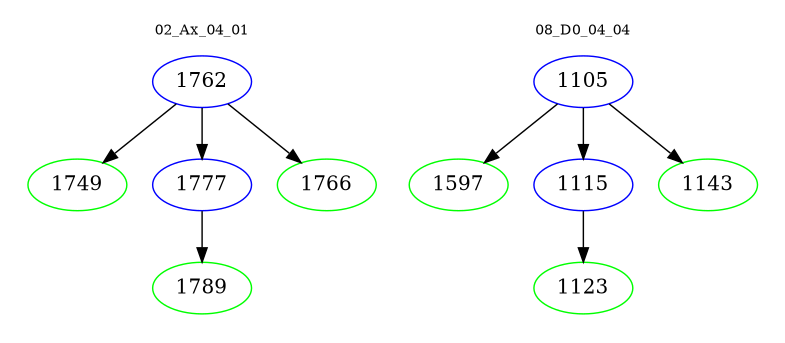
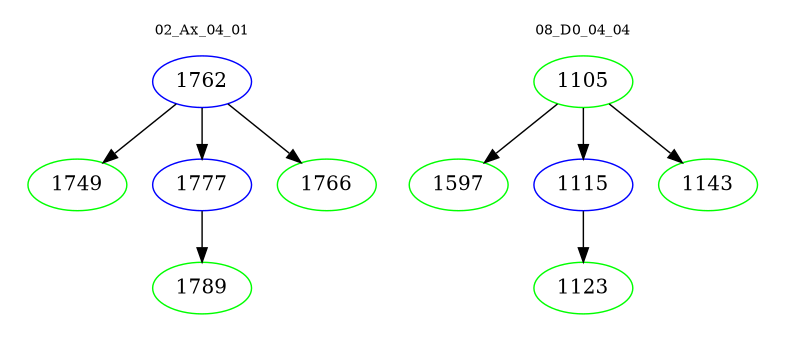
  digraph {
    node [color=green]
    edge [color=black]
    n1 [color=blue label=1762]
    n2 [label=1749]
    n3 [color=blue label=1777]
    n4 [label=1766]
    n5 [label=1789]
-   n6 [color=blue label=1105]
+   n6 [label=1105]
    n7 [label=1597]
    n8 [color=blue label=1115]
    n9 [label=1143]
    n10 [label=1123]
    subgraph cluster_1 {
      color=white
      fontsize=10
      label="02_Ax_04_01"
      n1
      n2
      n3
      n4
      n5
    }
    subgraph cluster_2 {
      color=white
      fontsize=10
      label="08_D0_04_04"
      n6
      n7
      n8
      n9
      n10
    }
    n1 -> n2
    n1 -> n3
    n1 -> n4
    n3 -> n5
    n6 -> n7
    n6 -> n8
    n6 -> n9
    n8 -> n10
  }
